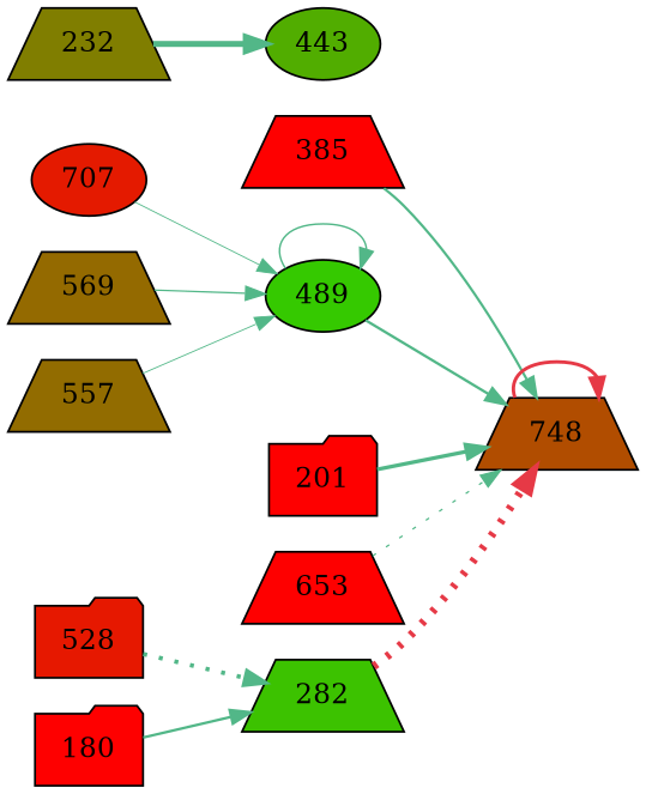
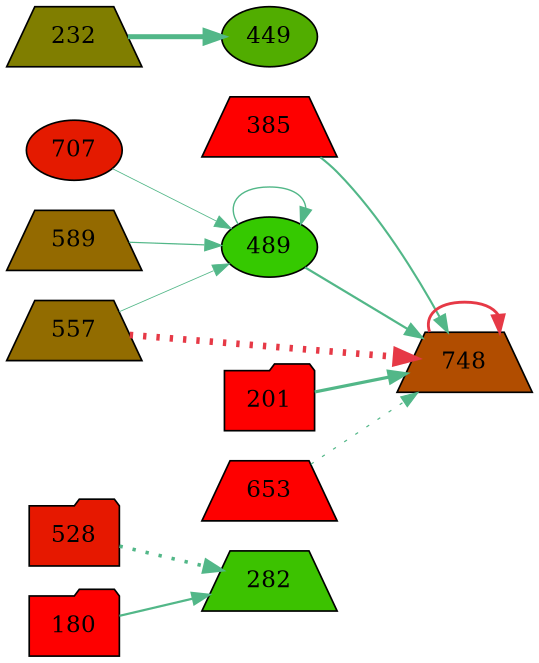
  digraph {
    rankdir=LR
    node [fillcolor="#fe0000" shape=trapezium style=filled]
    edge [color="#52b788" penwidth=0.50 style=solid]
    n1 [label=385]
    n2 [fillcolor="#b14d00" label=748]
    n3 [fillcolor="#e41a00" label=707 shape=ellipse]
    n4 [fillcolor="#35c900" label=489 shape=ellipse]
    n5 [fillcolor="#807e00" label=232]
-   n6 [fillcolor="#51ad00" label=443 shape=ellipse]
+   n6 [fillcolor="#51ad00" label=449 shape=ellipse]
    n7 [label=201 shape=folder]
    n8 [fillcolor="#926c00" label=557]
    n9 [label=653]
    n10 [fillcolor="#e61800" label=528 shape=folder]
    n11 [fillcolor="#3cc200" label=282]
    n12 [label=180 shape=folder]
-   n13 [fillcolor="#946a00" label=569]
+   n13 [fillcolor="#946a00" label=589]
    n1 -> n2 [penwidth=1.26]
    n2 -> n2 [color="#e63946" penwidth=1.72 style=bold]
    n3 -> n4
    n4 -> n2 [penwidth=1.34]
    n4 -> n4 [penwidth=0.84 style=bold]
    n5 -> n6 [penwidth=3.00]
    n7 -> n2 [penwidth=1.92 style=bold]
    n8 -> n4 [style=bold]
    n9 -> n2 [penwidth=0.72 style=dotted]
    n10 -> n11 [penwidth=2.16 style=dotted]
-   n11 -> n2 [color="#e63946" penwidth=4.00 style=dotted]
+   n8 -> n2 [color="#e63946" penwidth=4.00 style=dotted]
    n12 -> n11 [penwidth=1.33]
    n13 -> n4 [penwidth=0.74]
  }
